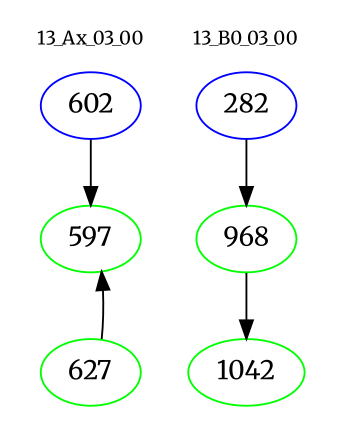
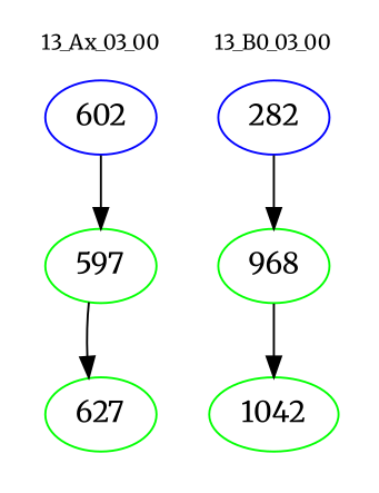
  digraph {
    fontname=Merriweather
    node [color=green fontname=Merriweather]
    edge [color=black fontname=Merriweather]
    n1 [color=blue label=602]
    n2 [label=597]
    n3 [label=627]
    n4 [color=blue label=282]
    n5 [label=968]
    n6 [label=1042]
    subgraph cluster_1 {
      color=white
      fontsize=10
      label="13_Ax_03_00"
      n1
      n2
      n3
    }
    subgraph cluster_2 {
      color=white
      fontsize=10
      label="13_B0_03_00"
      n4
      n5
      n6
    }
    n1 -> n2
-   n3 -> n2
+   n2 -> n3
    n4 -> n5
    n5 -> n6
  }
